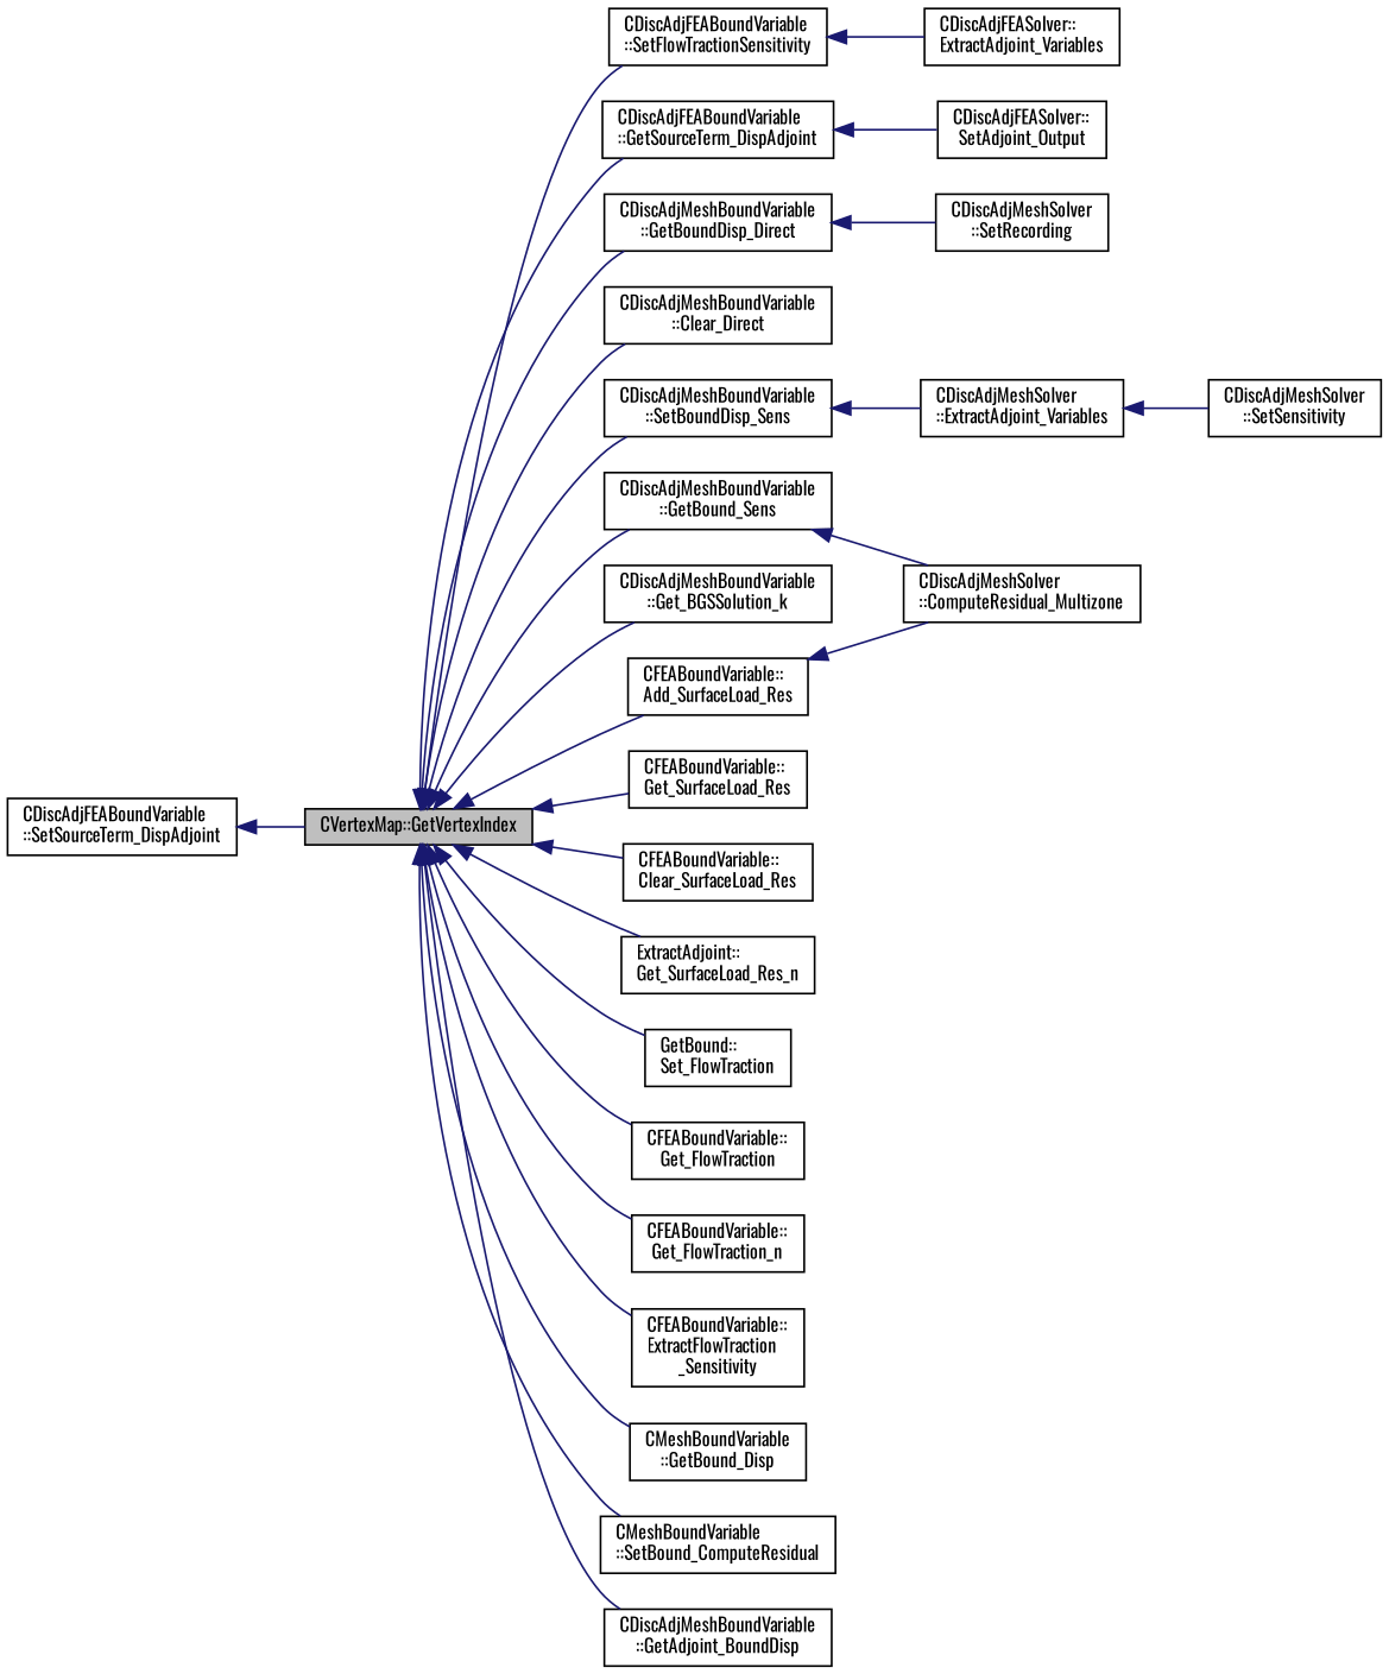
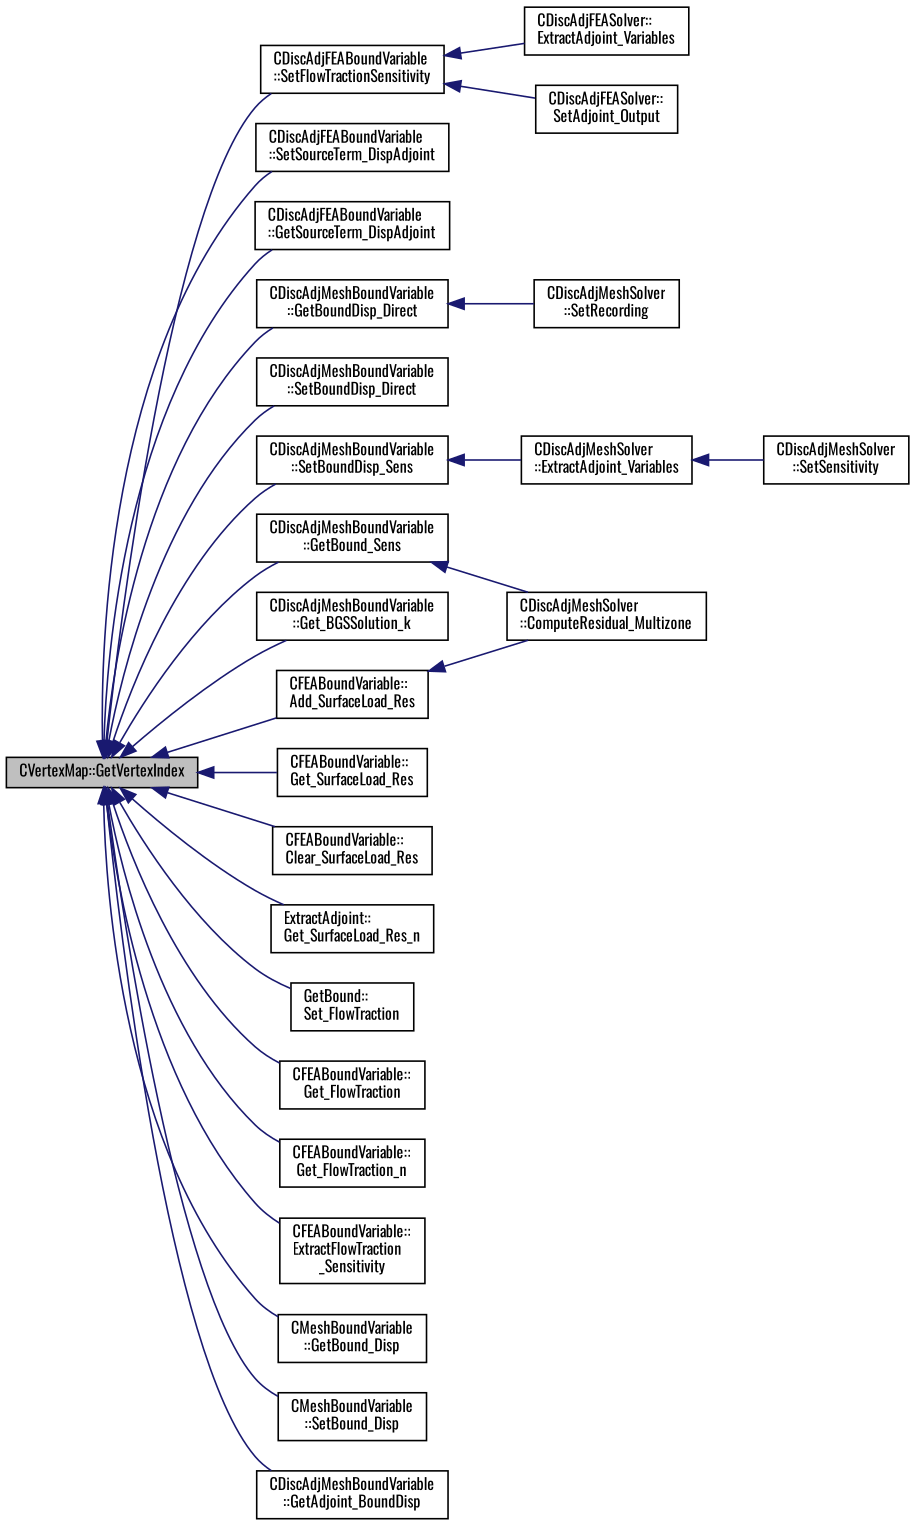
  digraph {
    fontname=Oswald
    rankdir=LR
    node [color=black fillcolor=white fontname=Oswald fontsize=10 shape=record style=filled]
    edge [color=midnightblue dir=back fontname=Oswald fontsize=10 labelfontname=Helvetica labelfontsize=10 style=solid]
    n1 [fillcolor=grey75 fontcolor=black height=0.2 label="CVertexMap::GetVertexIndex" width=0.4]
    n2 [height=0.2 label="CDiscAdjFEABoundVariable\l::SetFlowTractionSensitivity" width=0.4]
    n3 [height=0.2 label="CDiscAdjFEABoundVariable\l::SetSourceTerm_DispAdjoint" width=0.4]
    n4 [height=0.2 label="CDiscAdjFEABoundVariable\l::GetSourceTerm_DispAdjoint" width=0.4]
    n5 [height=0.2 label="CDiscAdjMeshBoundVariable\l::GetBoundDisp_Direct" width=0.4]
-   n6 [height=0.2 label="CDiscAdjMeshBoundVariable\l::Clear_Direct" width=0.4]
+   n6 [height=0.2 label="CDiscAdjMeshBoundVariable\l::SetBoundDisp_Direct" width=0.4]
    n7 [height=0.2 label="CDiscAdjMeshBoundVariable\l::SetBoundDisp_Sens" width=0.4]
    n8 [height=0.2 label="CDiscAdjMeshBoundVariable\l::GetBound_Sens" width=0.4]
    n9 [height=0.2 label="CDiscAdjMeshBoundVariable\l::Get_BGSSolution_k" width=0.4]
    n10 [height=0.2 label="CFEABoundVariable::\lAdd_SurfaceLoad_Res" width=0.4]
    n11 [height=0.2 label="CFEABoundVariable::\lGet_SurfaceLoad_Res" width=0.4]
    n12 [height=0.2 label="CFEABoundVariable::\lClear_SurfaceLoad_Res" width=0.4]
    n13 [height=0.2 label="ExtractAdjoint::\lGet_SurfaceLoad_Res_n" width=0.4]
    n14 [height=0.2 label="GetBound::\lSet_FlowTraction" width=0.4]
    n15 [height=0.2 label="CFEABoundVariable::\lGet_FlowTraction" width=0.4]
    n16 [height=0.2 label="CFEABoundVariable::\lGet_FlowTraction_n" width=0.4]
    n17 [height=0.2 label="CFEABoundVariable::\lExtractFlowTraction\l_Sensitivity" width=0.4]
    n18 [height=0.2 label="CMeshBoundVariable\l::GetBound_Disp" width=0.4]
-   n19 [height=0.2 label="CMeshBoundVariable\l::SetBound_ComputeResidual" width=0.4]
+   n19 [height=0.2 label="CMeshBoundVariable\l::SetBound_Disp" width=0.4]
    n20 [height=0.2 label="CDiscAdjMeshBoundVariable\l::GetAdjoint_BoundDisp" width=0.4]
    n21 [height=0.2 label="CDiscAdjFEASolver::\lExtractAdjoint_Variables" width=0.4]
    n22 [height=0.2 label="CDiscAdjFEASolver::\lSetAdjoint_Output" width=0.4]
    n23 [height=0.2 label="CDiscAdjMeshSolver\l::SetRecording" width=0.4]
    n24 [height=0.2 label="CDiscAdjMeshSolver\l::ExtractAdjoint_Variables" width=0.4]
    n25 [height=0.2 label="CDiscAdjMeshSolver\l::ComputeResidual_Multizone" width=0.4]
    n26 [height=0.2 label="CDiscAdjMeshSolver\l::SetSensitivity" width=0.4]
    n1 -> n2
-   n3 -> n1
+   n1 -> n3
    n1 -> n4
    n1 -> n5
    n1 -> n6
    n1 -> n7
    n1 -> n8
    n1 -> n9
    n1 -> n10
    n1 -> n11
    n1 -> n12
    n1 -> n13
    n1 -> n14
    n1 -> n15
    n1 -> n16
    n1 -> n17
    n1 -> n18
    n1 -> n19
    n1 -> n20
    n2 -> n21
-   n4 -> n22
+   n2 -> n22
    n5 -> n23
    n7 -> n24
    n8 -> n25
    n10 -> n25
    n24 -> n26
  }
